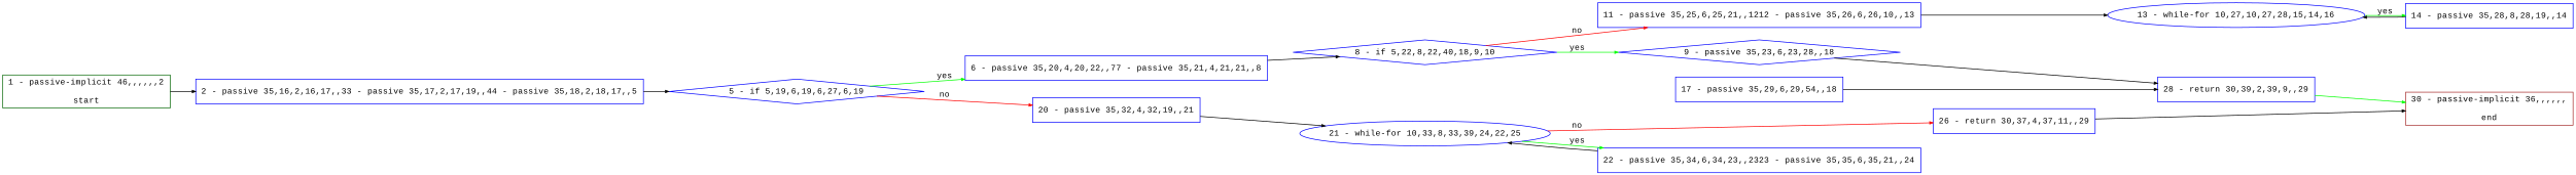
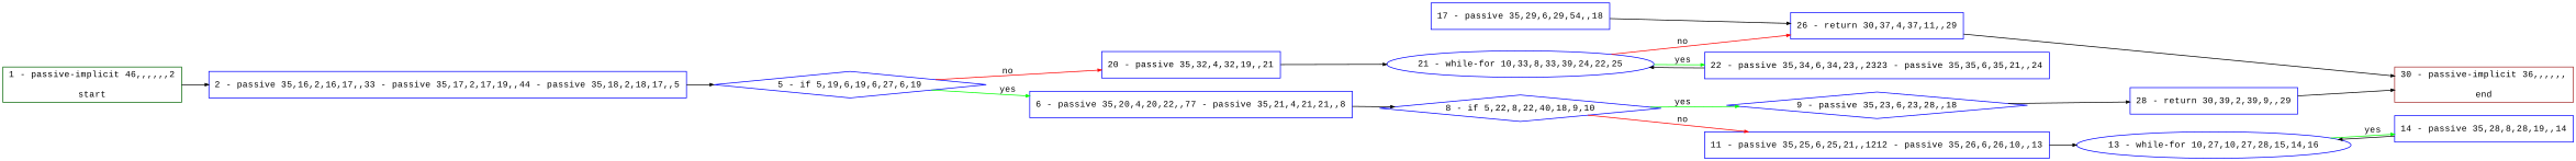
  digraph {
    bgcolor=white
    compound=true
    fillcolor="#FFFFCC"
    fontname="Liberation Mono"
    fontsize=12
    pack=true
    packmode=clust
    rankdir=LR
    style="rounded,filled"
    node [color="#0000ff" compound=true fillcolor="#ffffff" fixedsize=false fontname="Liberation Mono" fontsize=12 node_initialized=no shape=box style=filled]
    edge [arrowhead=normal arrowsize=0.5 arrowtail=none color="#000000" compound=true dir=forward fontcolor=black fontname="Liberation Mono" fontsize=12]
    n1 [label="2 - passive 35,16,2,16,17,,33 - passive 35,17,2,17,19,,44 - passive 35,18,2,18,17,,5"]
    n2 [label="5 - if 5,19,6,19,6,27,6,19" shape=diamond]
    n3 [label="6 - passive 35,20,4,20,22,,77 - passive 35,21,4,21,21,,8"]
    n4 [label="20 - passive 35,32,4,32,19,,21"]
    n5 [color="#006400" label="1 - passive-implicit 46,,,,,,2\n\nstart"]
    n6 [label="8 - if 5,22,8,22,40,18,9,10" shape=diamond]
    n7 [label="21 - while-for 10,33,8,33,39,24,22,25" shape=oval]
    n8 [label="9 - passive 35,23,6,23,28,,18" shape=diamond]
    n9 [label="11 - passive 35,25,6,25,21,,1212 - passive 35,26,6,26,10,,13"]
    n10 [label="22 - passive 35,34,6,34,23,,2323 - passive 35,35,6,35,21,,24"]
    n11 [label="26 - return 30,37,4,37,11,,29"]
    n12 [label="28 - return 30,39,2,39,9,,29"]
    n13 [label="13 - while-for 10,27,10,27,28,15,14,16" shape=oval]
    n14 [color="#a52a2a" label="30 - passive-implicit 36,,,,,,\n\nend"]
    n15 [label="14 - passive 35,28,8,28,19,,14"]
    n16 [label="17 - passive 35,29,6,29,54,,18"]
    n1 -> n2
    n2 -> n3 [color="#00ff00" label=yes]
    n2 -> n4 [color="#ff0000" label=no]
    n3 -> n6
    n4 -> n7
    n5 -> n1
    n6 -> n8 [color="#00ff00" label=yes]
    n6 -> n9 [color="#ff0000" label=no]
    n7 -> n10 [color="#00ff00" label=yes]
    n7 -> n11 [color="#ff0000" label=no]
    n8 -> n12
    n9 -> n13
    n10 -> n7
    n11 -> n14
-   n12 -> n14 [color="#00ff00"]
+   n12 -> n14
    n13 -> n15 [color="#00ff00" label=yes]
    n15 -> n13
-   n16 -> n12
+   n16 -> n11
  }
